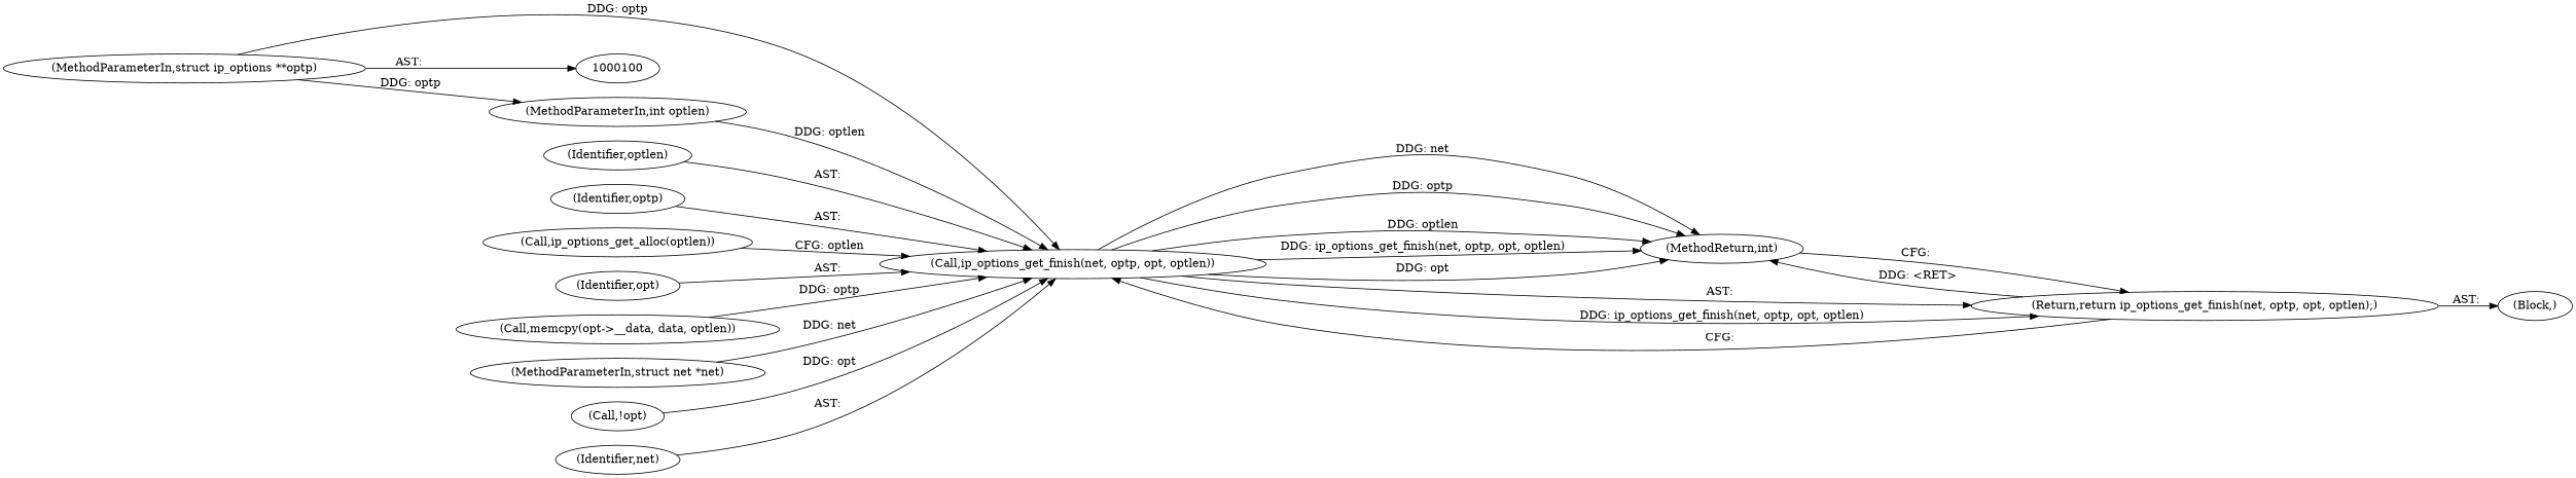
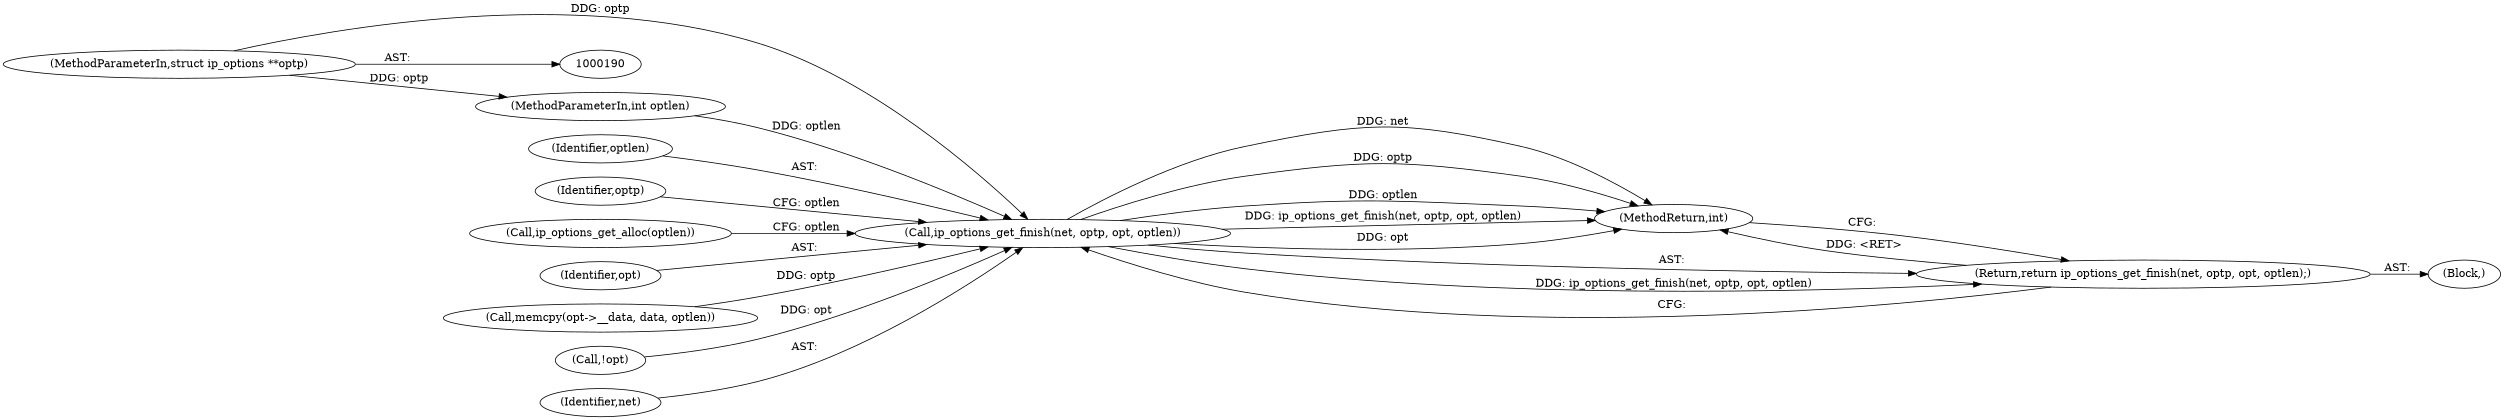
  digraph {
    rankdir=LR
    n1 [label="(MethodParameterIn,struct ip_options **optp)"]
    n2 [label="(Call,ip_options_get_finish(net, optp, opt, optlen))"]
-   1000100
+   1000100 [label=1000190]
    n4 [label="(MethodParameterIn,int optlen)"]
    n5 [label="(MethodReturn,int)"]
    n6 [label="(Return,return ip_options_get_finish(net, optp, opt, optlen);)"]
    n7 [label="(Block,)"]
    n8 [label="(Identifier,optlen)"]
    n9 [label="(Identifier,optp)"]
    n10 [label="(Call,ip_options_get_alloc(optlen))"]
    n11 [label="(Identifier,opt)"]
    n12 [label="(Call,memcpy(opt->__data, data, optlen))"]
-   n13 [label="(MethodParameterIn,struct net *net)"]
    n14 [label="(Call,!opt)"]
    n15 [label="(Identifier,net)"]
    n1 -> n2 [label="DDG: optp"]
    n1 -> 1000100 [label="AST: "]
    n1 -> n4 [label="DDG: optp"]
    n2 -> n5 [label="DDG: net"]
    n2 -> n5 [label="DDG: optp"]
    n2 -> n5 [label="DDG: optlen"]
    n2 -> n5 [label="DDG: ip_options_get_finish(net, optp, opt, optlen)"]
    n2 -> n5 [label="DDG: opt"]
    n2 -> n6 [label="AST: "]
    n2 -> n6 [label="DDG: ip_options_get_finish(net, optp, opt, optlen)"]
    n4 -> n2 [label="DDG: optlen"]
    n5 -> n6 [label="CFG: "]
    n6 -> n2 [label="CFG: "]
    n6 -> n5 [label="DDG: <RET>"]
    n6 -> n7 [label="AST: "]
    n8 -> n2 [label="AST: "]
-   n9 -> n2 [label="AST: "]
+   n9 -> n2 [label="CFG: optlen"]
    n10 -> n2 [label="CFG: optlen"]
    n11 -> n2 [label="AST: "]
    n12 -> n2 [label="DDG: optp"]
-   n13 -> n2 [label="DDG: net"]
    n14 -> n2 [label="DDG: opt"]
    n15 -> n2 [label="AST: "]
  }
